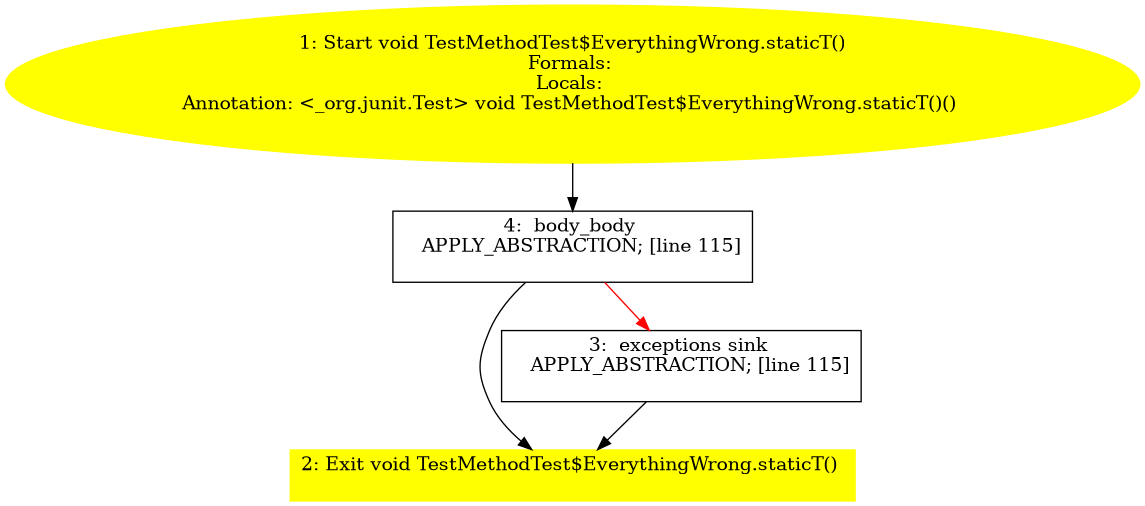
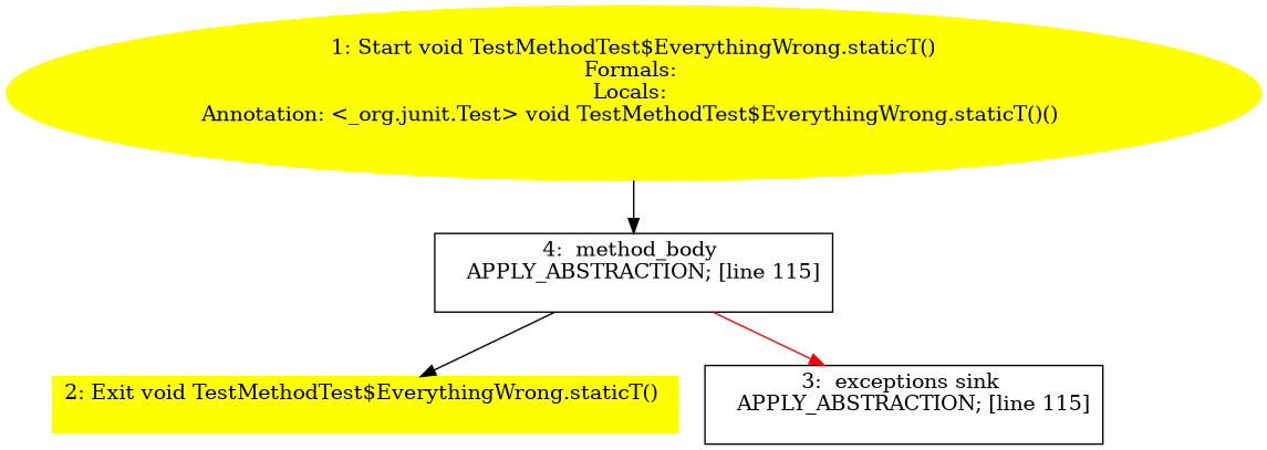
  digraph {
    node [shape=box]
    n1 [color=yellow label="1: Start void TestMethodTest$EverythingWrong.staticT()\nFormals: \nLocals: \nAnnotation: <_org.junit.Test> void TestMethodTest$EverythingWrong.staticT()() \n  " style=filled shape=""]
-   n2 [label="4:  body_body \n   APPLY_ABSTRACTION; [line 115]\n "]
+   n2 [label="4:  method_body \n   APPLY_ABSTRACTION; [line 115]\n "]
    n3 [color=yellow label="2: Exit void TestMethodTest$EverythingWrong.staticT() \n  " style=filled]
    n4 [label="3:  exceptions sink \n   APPLY_ABSTRACTION; [line 115]\n "]
    n1 -> n2
    n2 -> n3
    n2 -> n4 [color=red]
-   n4 -> n3
  }
